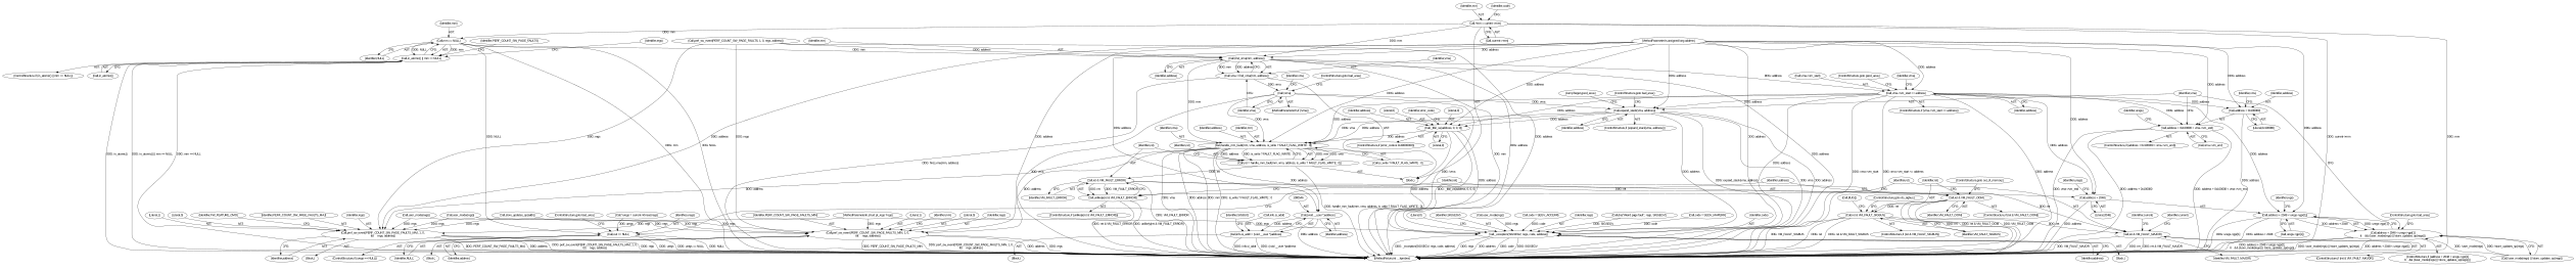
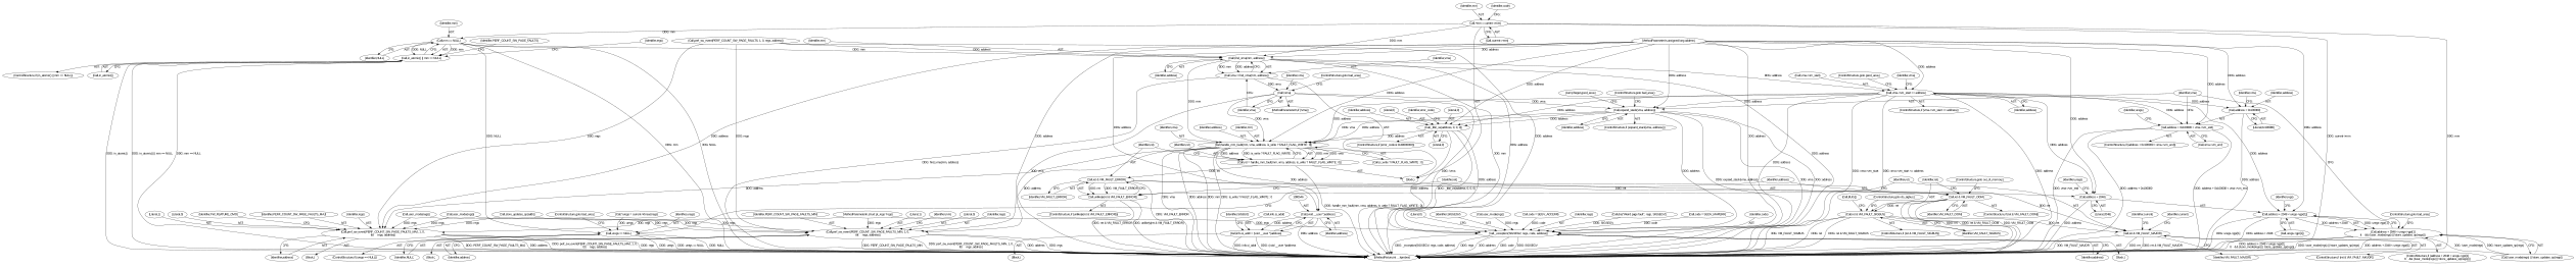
  digraph {
    fontname="Liberation Sans"
    node [fontname="Liberation Sans"]
    edge [fontname="Liberation Sans"]
    n1 [label="(Call,*mm = current->mm)"]
    n2 [label="(Call,mm == NULL)"]
    n3 [label="(Call,find_vma(mm, address))"]
    n4 [label="(MethodReturn,int __kprobes)"]
    n5 [label="(Block,)"]
    n6 [label="(Call,current->mm)"]
    n7 [label="(Call,in_atomic() || mm == NULL)"]
-   n8 [label="(Call,out == NULL)"]
+   n8 [label="(Call,uregs == NULL)"]
    n9 [label="(Identifier,NULL)"]
    n10 [label="(Call,vma = find_vma(mm, address))"]
    n11 [label="(Call,handle_mm_fault(mm, vma, address, is_write ? FAULT_FLAG_WRITE : 0))"]
    n12 [label="(Call,_exception(SIGSEGV, regs, code, address))"]
    n13 [label="(Call,vma->vm_start <= address)"]
    n14 [label="(Identifier,address)"]
    n15 [label="(ControlStructure,if (in_atomic() || mm == NULL))"]
    n16 [label="(Call,in_atomic())"]
    n17 [label="(ControlStructure,if (uregs == NULL))"]
    n18 [label="(Identifier,NULL)"]
    n19 [label="(Call,!vma)"]
    n20 [label="(Call,ret = handle_mm_fault(mm, vma, address, is_write ? FAULT_FLAG_WRITE : 0))"]
    n21 [label="(Call,perf_sw_event(PERF_COUNT_SW_PAGE_FAULTS_MAJ, 1, 0,\n \t\t\t\t     regs, address))"]
    n22 [label="(Call,perf_sw_event(PERF_COUNT_SW_PAGE_FAULTS_MIN, 1, 0,\n \t\t\t\t     regs, address))"]
    n23 [label="(Call,(void __user *)address)"]
    n24 [label="(Call,is_write ? FAULT_FLAG_WRITE : 0)"]
    n25 [label="(Identifier,address)"]
    n26 [label="(Block,)"]
    n27 [label="(Call,expand_stack(vma, address))"]
    n28 [label="(Call,_tlbil_va(address, 0, 0, 0))"]
    n29 [label="(Call,address + 0x100000 < vma->vm_end)"]
    n30 [label="(Call,address + 0x100000)"]
    n31 [label="(Call,address + 2048 < uregs->gpr[1])"]
    n32 [label="(Call,address + 2048)"]
    n33 [label="(Identifier,address)"]
    n34 [label="(ControlStructure,if (vma->vm_start <= address))"]
    n35 [label="(MethodParameterIn,if (!vma))"]
    n36 [label="(Identifier,vma)"]
    n37 [label="(Identifier,address)"]
    n38 [label="(ControlStructure,if (expand_stack(vma, address)))"]
    n39 [label="(ControlStructure,if (error_code & 0x40000000))"]
    n40 [label="(Literal,0)"]
    n41 [label="(Call,ret & VM_FAULT_ERROR)"]
    n42 [label="(Block,)"]
    n43 [label="(Identifier,address)"]
    n44 [label="(Identifier,address)"]
    n45 [label="(Block,)"]
    n46 [label="(Call,info.si_addr = (void __user *)address)"]
    n47 [label="(Identifier,address)"]
    n48 [label="(Call,unlikely(ret & VM_FAULT_ERROR))"]
    n49 [label="(Call,ret & VM_FAULT_OOM)"]
    n50 [label="(Call,ret & VM_FAULT_MAJOR)"]
    n51 [label="(Identifier,VM_FAULT_ERROR)"]
    n52 [label="(ControlStructure,if (unlikely(ret & VM_FAULT_ERROR)))"]
    n53 [label="(Call,ret & VM_FAULT_SIGBUS)"]
    n54 [label="(Identifier,VM_FAULT_OOM)"]
    n55 [label="(ControlStructure,if (ret & VM_FAULT_OOM))"]
    n56 [label="(ControlStructure,if (ret & VM_FAULT_MAJOR))"]
    n57 [label="(Identifier,VM_FAULT_MAJOR)"]
    n58 [label="(Identifier,VM_FAULT_SIGBUS)"]
    n59 [label="(ControlStructure,if (ret & VM_FAULT_SIGBUS))"]
    n60 [label="(Block,)"]
    n61 [label="(Call,vma->vm_end)"]
    n62 [label="(ControlStructure,if (address + 0x100000 < vma->vm_end))"]
    n63 [label="(Literal,0x100000)"]
    n64 [label="(Call,address + 2048 < uregs->gpr[1]\n\t\t    && (!user_mode(regs) || !store_updates_sp(regs)))"]
    n65 [label="(Call,uregs->gpr[1])"]
    n66 [label="(Literal,2048)"]
    n67 [label="(Call,!user_mode(regs) || !store_updates_sp(regs))"]
    n68 [label="(ControlStructure,if (address + 2048 < uregs->gpr[1]\n\t\t    && (!user_mode(regs) || !store_updates_sp(regs))))"]
    n69 [label="(Identifier,mm)"]
    n70 [label="(Identifier,uregs)"]
    n71 [label="(Identifier,address)"]
    n72 [label="(Identifier,address)"]
    n73 [label="(Identifier,SIGBUS)"]
    n74 [label="(MethodParameterIn,unsigned long address)"]
    n75 [label="(Literal,1)"]
    n76 [label="(Identifier,uregs)"]
    n77 [label="(Identifier,vma)"]
    n78 [label="(Identifier,vma)"]
    n79 [label="(Identifier,ret)"]
    n80 [label="(Identifier,ret)"]
    n81 [label="(Call,code = SEGV_ACCERR)"]
    n82 [label="(Call,perf_sw_event(PERF_COUNT_SW_PAGE_FAULTS, 1, 0, regs, address))"]
    n83 [label="(Call,vma->vm_start)"]
    n84 [label="(Literal,0)"]
    n85 [label="(Identifier,regs)"]
    n86 [label="(Identifier,current)"]
    n87 [label="(Call,*uregs = current->thread.regs)"]
    n88 [label="(Identifier,regs)"]
    n89 [label="(Identifier,vma)"]
    n90 [label="(Call,die(\"Weird page fault\", regs, SIGSEGV))"]
    n91 [label="(Identifier,PERF_COUNT_SW_PAGE_FAULTS)"]
    n92 [label="(ControlStructure,goto do_sigbus;)"]
    n93 [label="(ControlStructure,goto good_area;)"]
    n94 [label="(Identifier,mm)"]
    n95 [label="(Identifier,mm)"]
    n96 [label="(Call,code = SEGV_MAPERR)"]
    n97 [label="(Call,user_mode(regs))"]
    n98 [label="(Identifier,mm)"]
    n99 [label="(Identifier,regs)"]
    n100 [label="(Call,user_mode(regs))"]
    n101 [label="(Call,info.si_addr)"]
    n102 [label="(Literal,0)"]
    n103 [label="(Identifier,ret)"]
    n104 [label="(Identifier,error_code)"]
    n105 [label="(Literal,0)"]
    n106 [label="(ControlStructure,goto bad_area;)"]
    n107 [label="(Identifier,FW_FEATURE_CMO)"]
    n108 [label="(Call,store_updates_sp(addr))"]
    n109 [label="(Identifier,regs)"]
    n110 [label="(ControlStructure,goto bad_area;)"]
    n111 [label="(ControlStructure,goto bad_area;)"]
    n112 [label="(Call,BUG())"]
    n113 [label="(MethodParameterIn,struct pt_regs *regs)"]
    n114 [label="(Identifier,current)"]
    n115 [label="(Literal,1)"]
    n116 [label="(Identifier,uregs)"]
    n117 [label="(Identifier,address)"]
    n118 [label="(Identifier,code)"]
    n119 [label="(Literal,0)"]
    n120 [label="(ControlStructure,goto bad_area;)"]
    n121 [label="(Identifier,ret)"]
    n122 [label="(Identifier,ret)"]
    n123 [label="(JumpTarget,good_area:)"]
    n124 [label="(Identifier,address)"]
    n125 [label="(Identifier,PERF_COUNT_SW_PAGE_FAULTS_MAJ)"]
    n126 [label="(Identifier,code)"]
    n127 [label="(Literal,0)"]
    n128 [label="(Identifier,SIGSEGV)"]
    n129 [label="(Identifier,mm)"]
    n130 [label="(Identifier,vma)"]
    n131 [label="(Identifier,regs)"]
    n132 [label="(Identifier,PERF_COUNT_SW_PAGE_FAULTS_MIN)"]
    n133 [label="(Identifier,vma)"]
    n134 [label="(Identifier,vma)"]
    n135 [label="(Call,user_mode(regs))"]
    n136 [label="(ControlStructure,goto out_of_memory;)"]
    1000546
    n1 -> n2 [label="DDG: mm"]
    n1 -> n3 [label="DDG: mm"]
    n1 -> n4 [label="DDG: current->mm"]
    n1 -> n4 [label="DDG: mm"]
    n1 -> n5 [label="AST: "]
    n1 -> n6 [label="CFG: "]
    n2 -> n3 [label="DDG: mm"]
    n2 -> n4 [label="DDG: mm"]
    n2 -> n4 [label="DDG: NULL"]
    n2 -> n7 [label="AST: "]
    n2 -> n7 [label="DDG: mm"]
    n2 -> n7 [label="DDG: NULL"]
    n2 -> n8 [label="DDG: NULL"]
    n2 -> n9 [label="CFG: "]
    n3 -> n4 [label="DDG: address"]
    n3 -> n4 [label="DDG: mm"]
    n3 -> n10 [label="AST: "]
    n3 -> n10 [label="DDG: mm"]
    n3 -> n10 [label="DDG: address"]
    n3 -> n11 [label="DDG: mm"]
    n3 -> n12 [label="DDG: address"]
    n3 -> n13 [label="DDG: address"]
    n3 -> n14 [label="CFG: "]
    n6 -> n1 [label="AST: "]
    n7 -> n2 [label="CFG: "]
    n7 -> n4 [label="DDG: in_atomic()"]
    n7 -> n4 [label="DDG: in_atomic() || mm == NULL"]
    n7 -> n4 [label="DDG: mm == NULL"]
    n7 -> n15 [label="AST: "]
    n7 -> n16 [label="CFG: "]
    n8 -> n4 [label="DDG: NULL"]
    n8 -> n4 [label="DDG: uregs"]
    n8 -> n4 [label="DDG: uregs == NULL"]
    n8 -> n17 [label="AST: "]
    n8 -> n18 [label="CFG: "]
    n9 -> n2 [label="AST: "]
    n10 -> n3 [label="CFG: "]
    n10 -> n4 [label="DDG: find_vma(mm, address)"]
    n10 -> n5 [label="AST: "]
    n10 -> n19 [label="DDG: vma"]
    n11 -> n4 [label="DDG: mm"]
    n11 -> n4 [label="DDG: is_write ? FAULT_FLAG_WRITE : 0"]
    n11 -> n4 [label="DDG: vma"]
    n11 -> n4 [label="DDG: address"]
    n11 -> n20 [label="AST: "]
    n11 -> n20 [label="DDG: mm"]
    n11 -> n20 [label="DDG: vma"]
    n11 -> n20 [label="DDG: address"]
    n11 -> n20 [label="DDG: is_write ? FAULT_FLAG_WRITE : 0"]
    n11 -> n21 [label="DDG: address"]
    n11 -> n22 [label="DDG: address"]
    n11 -> n23 [label="DDG: address"]
    n11 -> n24 [label="CFG: "]
    n12 -> n4 [label="DDG: regs"]
    n12 -> n4 [label="DDG: address"]
    n12 -> n4 [label="DDG: code"]
    n12 -> n4 [label="DDG: SIGSEGV"]
    n12 -> n4 [label="DDG: _exception(SIGSEGV, regs, code, address)"]
    n12 -> n25 [label="CFG: "]
    n12 -> n26 [label="AST: "]
    n13 -> n4 [label="DDG: address"]
    n13 -> n4 [label="DDG: vma->vm_start"]
    n13 -> n4 [label="DDG: vma->vm_start <= address"]
    n13 -> n11 [label="DDG: address"]
    n13 -> n12 [label="DDG: address"]
    n13 -> n27 [label="DDG: address"]
    n13 -> n28 [label="DDG: address"]
    n13 -> n29 [label="DDG: address"]
    n13 -> n30 [label="DDG: address"]
    n13 -> n31 [label="DDG: address"]
    n13 -> n32 [label="DDG: address"]
    n13 -> n33 [label="CFG: "]
    n13 -> n34 [label="AST: "]
    n14 -> n3 [label="AST: "]
    n16 -> n7 [label="AST: "]
    n18 -> n8 [label="AST: "]
    n19 -> n4 [label="DDG: vma"]
    n19 -> n4 [label="DDG: !vma"]
    n19 -> n11 [label="DDG: vma"]
    n19 -> n27 [label="DDG: vma"]
    n19 -> n35 [label="AST: "]
    n19 -> n36 [label="CFG: "]
    n20 -> n4 [label="DDG: handle_mm_fault(mm, vma, address, is_write ? FAULT_FLAG_WRITE : 0)"]
    n20 -> n5 [label="AST: "]
    n20 -> n11 [label="CFG: "]
    n20 -> n41 [label="DDG: ret"]
    n21 -> n4 [label="DDG: PERF_COUNT_SW_PAGE_FAULTS_MAJ"]
    n21 -> n4 [label="DDG: address"]
    n21 -> n4 [label="DDG: perf_sw_event(PERF_COUNT_SW_PAGE_FAULTS_MAJ, 1, 0,\n \t\t\t\t     regs, address)"]
    n21 -> n4 [label="DDG: regs"]
    n21 -> n42 [label="AST: "]
    n21 -> n43 [label="CFG: "]
    n22 -> n4 [label="DDG: PERF_COUNT_SW_PAGE_FAULTS_MIN"]
    n22 -> n4 [label="DDG: perf_sw_event(PERF_COUNT_SW_PAGE_FAULTS_MIN, 1, 0,\n \t\t\t\t     regs, address)"]
    n22 -> n4 [label="DDG: address"]
    n22 -> n4 [label="DDG: regs"]
    n22 -> n44 [label="CFG: "]
    n22 -> n45 [label="AST: "]
    n23 -> n4 [label="DDG: address"]
    n23 -> n46 [label="AST: "]
    n23 -> n46 [label="DDG: address"]
    n23 -> n47 [label="CFG: "]
    n24 -> n11 [label="AST: "]
    n25 -> n12 [label="AST: "]
    n27 -> n4 [label="DDG: expand_stack(vma, address)"]
    n27 -> n4 [label="DDG: vma"]
    n27 -> n4 [label="DDG: address"]
    n27 -> n11 [label="DDG: vma"]
    n27 -> n11 [label="DDG: address"]
    n27 -> n12 [label="DDG: address"]
    n27 -> n28 [label="DDG: address"]
    n27 -> n37 [label="CFG: "]
    n27 -> n38 [label="AST: "]
    n28 -> n4 [label="DDG: _tlbil_va(address, 0, 0, 0)"]
    n28 -> n4 [label="DDG: address"]
    n28 -> n11 [label="DDG: address"]
    n28 -> n12 [label="DDG: address"]
    n28 -> n39 [label="AST: "]
    n28 -> n40 [label="CFG: "]
    n29 -> n4 [label="DDG: vma->vm_end"]
    n29 -> n4 [label="DDG: address + 0x100000"]
    n29 -> n4 [label="DDG: address + 0x100000 < vma->vm_end"]
    n29 -> n61 [label="CFG: "]
    n29 -> n62 [label="AST: "]
    n30 -> n4 [label="DDG: address"]
    n30 -> n29 [label="AST: "]
    n30 -> n63 [label="CFG: "]
    n31 -> n4 [label="DDG: uregs->gpr[1]"]
    n31 -> n4 [label="DDG: address + 2048"]
    n31 -> n64 [label="AST: "]
    n31 -> n64 [label="DDG: address + 2048"]
    n31 -> n64 [label="DDG: uregs->gpr[1]"]
    n31 -> n65 [label="CFG: "]
    n32 -> n4 [label="DDG: address"]
    n32 -> n31 [label="AST: "]
    n32 -> n66 [label="CFG: "]
    n33 -> n13 [label="AST: "]
    n36 -> n10 [label="CFG: "]
    n36 -> n19 [label="AST: "]
    n37 -> n27 [label="AST: "]
    n40 -> n28 [label="AST: "]
    n41 -> n4 [label="DDG: VM_FAULT_ERROR"]
    n41 -> n48 [label="AST: "]
    n41 -> n48 [label="DDG: ret"]
    n41 -> n48 [label="DDG: VM_FAULT_ERROR"]
    n41 -> n49 [label="DDG: ret"]
    n41 -> n50 [label="DDG: ret"]
    n41 -> n51 [label="CFG: "]
    n43 -> n21 [label="AST: "]
    n44 -> n22 [label="AST: "]
    n46 -> n4 [label="DDG: info.si_addr"]
    n46 -> n4 [label="DDG: (void __user *)address"]
    n46 -> n23 [label="CFG: "]
    n46 -> n60 [label="AST: "]
    n47 -> n23 [label="AST: "]
    n48 -> n4 [label="DDG: unlikely(ret & VM_FAULT_ERROR)"]
    n48 -> n4 [label="DDG: ret & VM_FAULT_ERROR"]
    n48 -> n41 [label="CFG: "]
    n48 -> n52 [label="AST: "]
    n49 -> n4 [label="DDG: ret"]
    n49 -> n4 [label="DDG: ret & VM_FAULT_OOM"]
    n49 -> n4 [label="DDG: VM_FAULT_OOM"]
    n49 -> n53 [label="DDG: ret"]
    n49 -> n54 [label="CFG: "]
    n49 -> n55 [label="AST: "]
    n50 -> n4 [label="DDG: ret"]
    n50 -> n4 [label="DDG: ret & VM_FAULT_MAJOR"]
    n50 -> n4 [label="DDG: VM_FAULT_MAJOR"]
    n50 -> n56 [label="AST: "]
    n50 -> n57 [label="CFG: "]
    n51 -> n41 [label="AST: "]
    n53 -> n4 [label="DDG: VM_FAULT_SIGBUS"]
    n53 -> n4 [label="DDG: ret"]
    n53 -> n4 [label="DDG: ret & VM_FAULT_SIGBUS"]
    n53 -> n50 [label="DDG: ret"]
    n53 -> n58 [label="CFG: "]
    n53 -> n59 [label="AST: "]
    n54 -> n49 [label="AST: "]
    n57 -> n50 [label="AST: "]
    n58 -> n53 [label="AST: "]
    n61 -> n29 [label="AST: "]
    n63 -> n30 [label="AST: "]
    n64 -> n4 [label="DDG: address + 2048 < uregs->gpr[1]"]
    n64 -> n4 [label="DDG: address + 2048 < uregs->gpr[1]\n\t\t    && (!user_mode(regs) || !store_updates_sp(regs))"]
    n64 -> n4 [label="DDG: !user_mode(regs) || !store_updates_sp(regs)"]
    n64 -> n31 [label="CFG: "]
    n64 -> n67 [label="CFG: "]
    n64 -> n68 [label="AST: "]
    n65 -> n31 [label="AST: "]
    n66 -> n32 [label="AST: "]
    n67 -> n64 [label="AST: "]
    n67 -> n64 [label="DDG: !user_mode(regs)"]
    n67 -> n64 [label="DDG: !store_updates_sp(regs)"]
    n69 -> n3 [label="AST: "]
    n70 -> n29 [label="CFG: "]
    n71 -> n8 [label="CFG: "]
    n71 -> n32 [label="AST: "]
    n72 -> n28 [label="AST: "]
    n73 -> n46 [label="CFG: "]
    n74 -> n3 [label="DDG: address"]
    n74 -> n11 [label="DDG: address"]
    n74 -> n12 [label="DDG: address"]
    n74 -> n13 [label="DDG: address"]
    n74 -> n21 [label="DDG: address"]
    n74 -> n22 [label="DDG: address"]
    n74 -> n23 [label="DDG: address"]
    n74 -> n27 [label="DDG: address"]
    n74 -> n28 [label="DDG: address"]
    n74 -> n29 [label="DDG: address"]
    n74 -> n30 [label="DDG: address"]
    n74 -> n31 [label="DDG: address"]
    n74 -> n32 [label="DDG: address"]
    n75 -> n22 [label="AST: "]
    n76 -> n32 [label="CFG: "]
    n77 -> n13 [label="CFG: "]
    n78 -> n19 [label="CFG: "]
    n79 -> n49 [label="CFG: "]
    n79 -> n53 [label="AST: "]
    n80 -> n20 [label="CFG: "]
    n80 -> n41 [label="AST: "]
    n81 -> n12 [label="DDG: code"]
    n82 -> n3 [label="DDG: address"]
    n82 -> n12 [label="DDG: address"]
    n82 -> n21 [label="DDG: regs"]
    n82 -> n22 [label="DDG: regs"]
    n83 -> n13 [label="AST: "]
    n84 -> n28 [label="AST: "]
    n85 -> n21 [label="AST: "]
    n86 -> n50 [label="CFG: "]
    n87 -> n8 [label="DDG: uregs"]
    n88 -> n12 [label="AST: "]
    n89 -> n30 [label="CFG: "]
    n90 -> n12 [label="DDG: SIGSEGV"]
    n91 -> n7 [label="CFG: "]
    n92 -> n53 [label="CFG: "]
    n93 -> n13 [label="CFG: "]
    n94 -> n2 [label="AST: "]
    n95 -> n1 [label="AST: "]
    n96 -> n12 [label="DDG: code"]
    n97 -> n21 [label="DDG: regs"]
    n97 -> n22 [label="DDG: regs"]
    n98 -> n22 [label="CFG: "]
    n99 -> n7 [label="CFG: "]
    n100 -> n21 [label="DDG: regs"]
    n100 -> n22 [label="DDG: regs"]
    n101 -> n46 [label="AST: "]
    n102 -> n22 [label="AST: "]
    n103 -> n48 [label="CFG: "]
    n103 -> n49 [label="AST: "]
    n104 -> n28 [label="CFG: "]
    n105 -> n21 [label="AST: "]
    n106 -> n27 [label="CFG: "]
    n107 -> n21 [label="CFG: "]
    n108 -> n21 [label="DDG: regs"]
    n108 -> n22 [label="DDG: regs"]
    n109 -> n22 [label="AST: "]
    n110 -> n19 [label="CFG: "]
    n111 -> n64 [label="CFG: "]
    n112 -> n53 [label="CFG: "]
    n113 -> n12 [label="DDG: regs"]
    n113 -> n21 [label="DDG: regs"]
    n113 -> n22 [label="DDG: regs"]
    n114 -> n50 [label="CFG: "]
    n115 -> n21 [label="AST: "]
    n116 -> n8 [label="AST: "]
    n117 -> n11 [label="AST: "]
    n118 -> n12 [label="AST: "]
    n119 -> n12 [label="CFG: "]
    n120 -> n8 [label="CFG: "]
    n121 -> n48 [label="CFG: "]
    n121 -> n50 [label="AST: "]
    n122 -> n20 [label="AST: "]
    n123 -> n27 [label="CFG: "]
    n124 -> n30 [label="AST: "]
    n125 -> n21 [label="AST: "]
    n126 -> n1 [label="CFG: "]
    n127 -> n28 [label="AST: "]
    n128 -> n12 [label="AST: "]
    n129 -> n11 [label="AST: "]
    n130 -> n27 [label="AST: "]
    n130 -> n29 [label="CFG: "]
    n130 -> n64 [label="CFG: "]
    n131 -> n31 [label="CFG: "]
    n132 -> n22 [label="AST: "]
    n133 -> n10 [label="AST: "]
    n134 -> n11 [label="AST: "]
    n135 -> n12 [label="DDG: regs"]
    n136 -> n49 [label="CFG: "]
    1000546 -> n23 [label="AST: "]
  }
